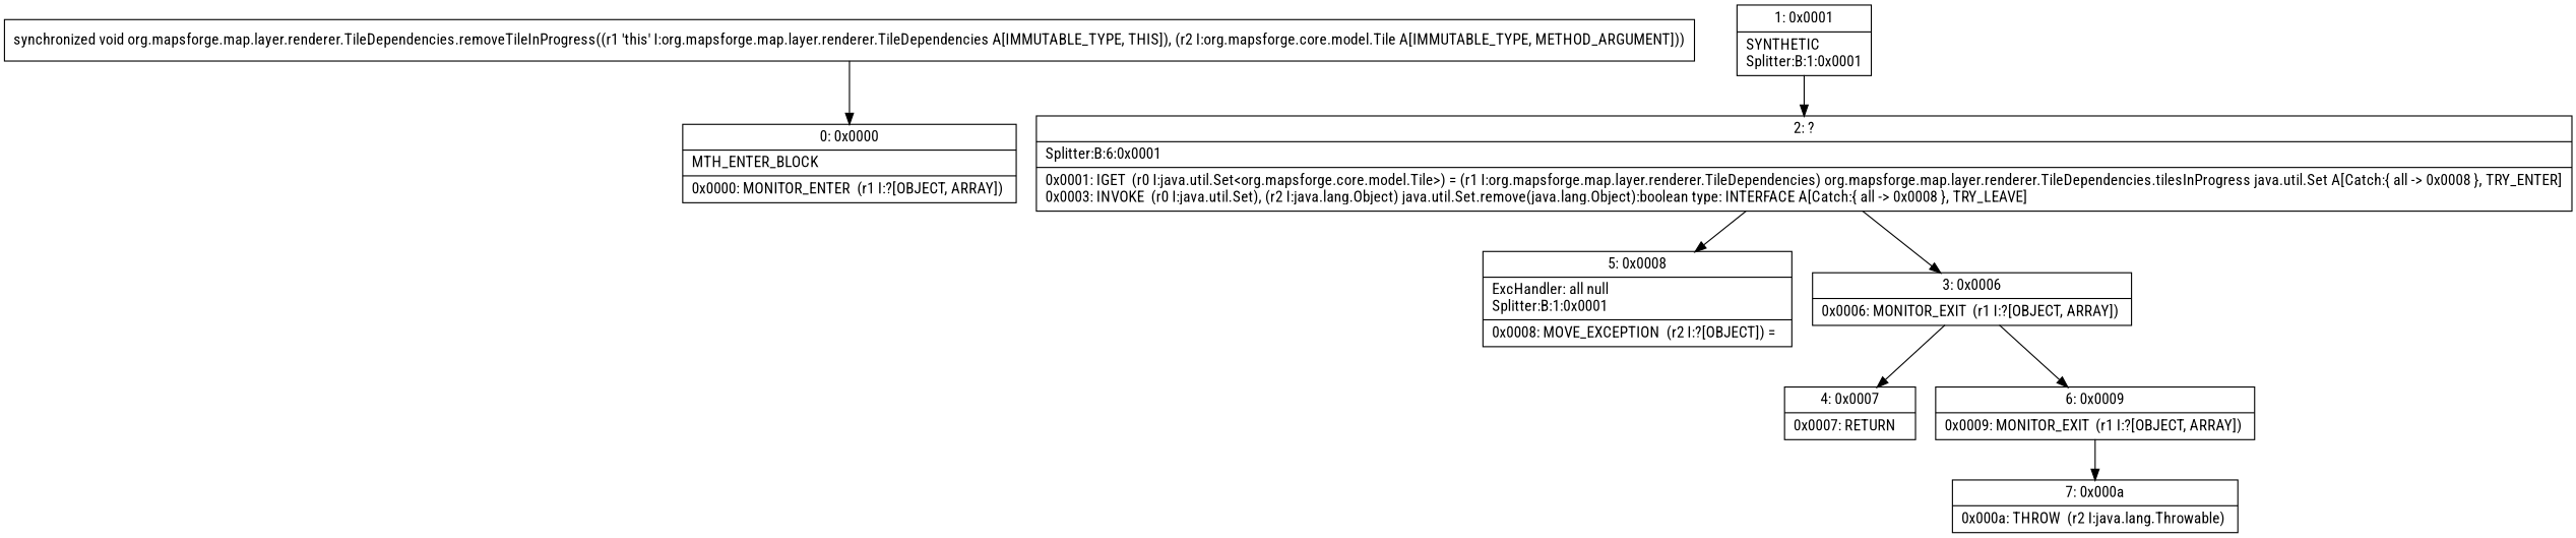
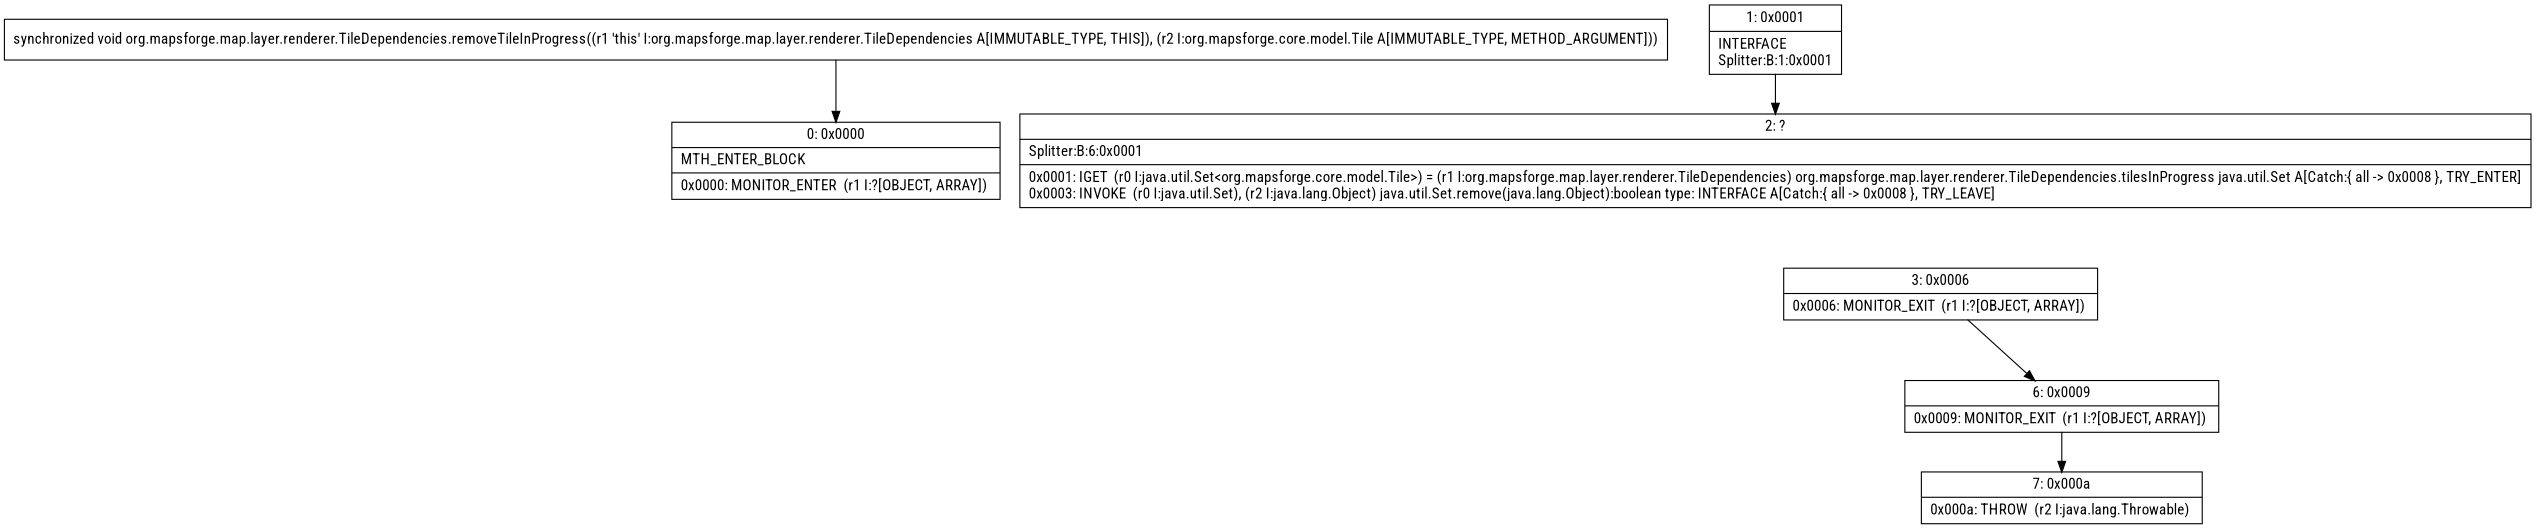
  digraph {
    fontname="Roboto Condensed"
    node [fontname="Roboto Condensed" shape=record]
    edge [fontname="Roboto Condensed"]
    n1 [label="{0\:\ 0x0000|MTH_ENTER_BLOCK\l|0x0000: MONITOR_ENTER  (r1 I:?[OBJECT, ARRAY]) \l}"]
-   n2 [label="{1\:\ 0x0001|SYNTHETIC\lSplitter:B:1:0x0001\l}"]
+   n2 [label="{1\:\ 0x0001|INTERFACE\lSplitter:B:1:0x0001\l}"]
    n3 [label="{2\:\ ?|Splitter:B:6:0x0001\l|0x0001: IGET  (r0 I:java.util.Set\<org.mapsforge.core.model.Tile\>) = (r1 I:org.mapsforge.map.layer.renderer.TileDependencies) org.mapsforge.map.layer.renderer.TileDependencies.tilesInProgress java.util.Set A[Catch:\{ all \-\> 0x0008 \}, TRY_ENTER]\l0x0003: INVOKE  (r0 I:java.util.Set), (r2 I:java.lang.Object) java.util.Set.remove(java.lang.Object):boolean type: INTERFACE A[Catch:\{ all \-\> 0x0008 \}, TRY_LEAVE]\l}"]
-   n4 [label="{5\:\ 0x0008|ExcHandler: all null\lSplitter:B:1:0x0001\l|0x0008: MOVE_EXCEPTION  (r2 I:?[OBJECT]) =  \l}"]
    n5 [label="{3\:\ 0x0006|0x0006: MONITOR_EXIT  (r1 I:?[OBJECT, ARRAY]) \l}"]
-   n6 [label="{4\:\ 0x0007|0x0007: RETURN   \l}"]
    n7 [label="{6\:\ 0x0009|0x0009: MONITOR_EXIT  (r1 I:?[OBJECT, ARRAY]) \l}"]
    n8 [label="{7\:\ 0x000a|0x000a: THROW  (r2 I:java.lang.Throwable) \l}"]
    n9 [label="{synchronized void org.mapsforge.map.layer.renderer.TileDependencies.removeTileInProgress((r1 'this' I:org.mapsforge.map.layer.renderer.TileDependencies A[IMMUTABLE_TYPE, THIS]), (r2 I:org.mapsforge.core.model.Tile A[IMMUTABLE_TYPE, METHOD_ARGUMENT])) }"]
    n2 -> n3
-   n3 -> n4
-   n3 -> n5
-   n5 -> n6
    n5 -> n7
    n7 -> n8
    n9 -> n1
  }
